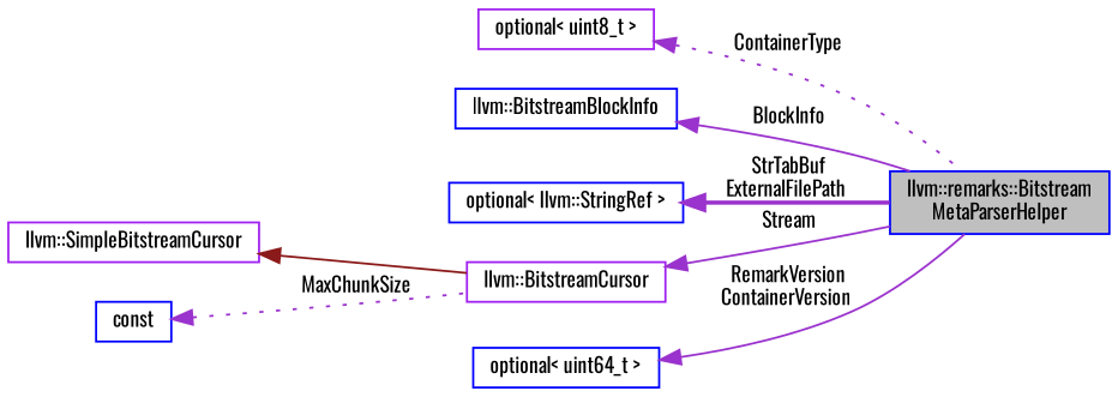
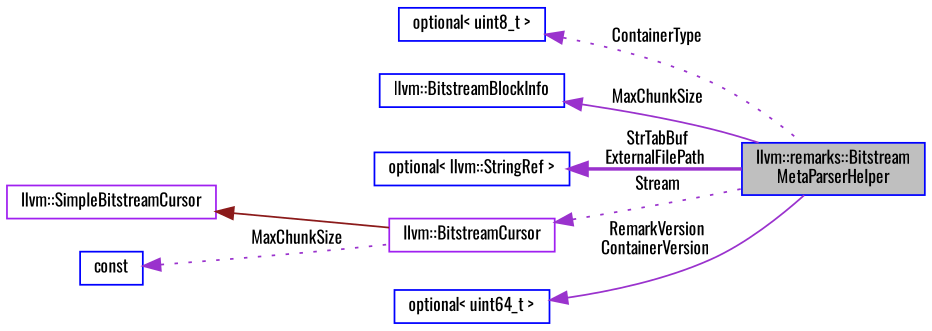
  digraph {
    fontname=Oswald
    rankdir=LR
    node [color=blue fontname=Oswald fontsize=10 shape=record]
    edge [color=darkorchid3 dir=back fontname=Oswald fontsize=10 labelfontname=Helvetica labelfontsize=10 style=dotted]
    n1 [fillcolor=grey75 fontcolor=black height=0.2 label="llvm::remarks::Bitstream\lMetaParserHelper" style=filled width=0.4]
-   n2 [color=purple height=0.2 label="optional\< uint8_t \>" width=0.4]
+   n2 [height=0.2 label="optional\< uint8_t \>" width=0.4]
    n3 [height=0.2 label="llvm::BitstreamBlockInfo" width=0.4]
    n4 [height=0.2 label="optional\< llvm::StringRef \>" width=0.4]
    n5 [color=purple height=0.2 label="llvm::BitstreamCursor" width=0.4]
    n6 [color=purple height=0.2 label="llvm::SimpleBitstreamCursor" width=0.4]
    n7 [height=0.2 label=const width=0.4]
    n8 [height=0.2 label="optional\< uint64_t \>" width=0.4]
    n2 -> n1 [label=" ContainerType"]
-   n3 -> n1 [label=" BlockInfo" style=solid]
+   n3 -> n1 [label=" MaxChunkSize" style=solid]
    n4 -> n1 [label=" StrTabBuf\nExternalFilePath" style=bold]
-   n5 -> n1 [label=" Stream" style=solid]
+   n5 -> n1 [label=" Stream"]
    n6 -> n5 [color=firebrick4 style=solid]
    n7 -> n5 [label=" MaxChunkSize"]
    n8 -> n1 [label=" RemarkVersion\nContainerVersion" style=solid]
  }
